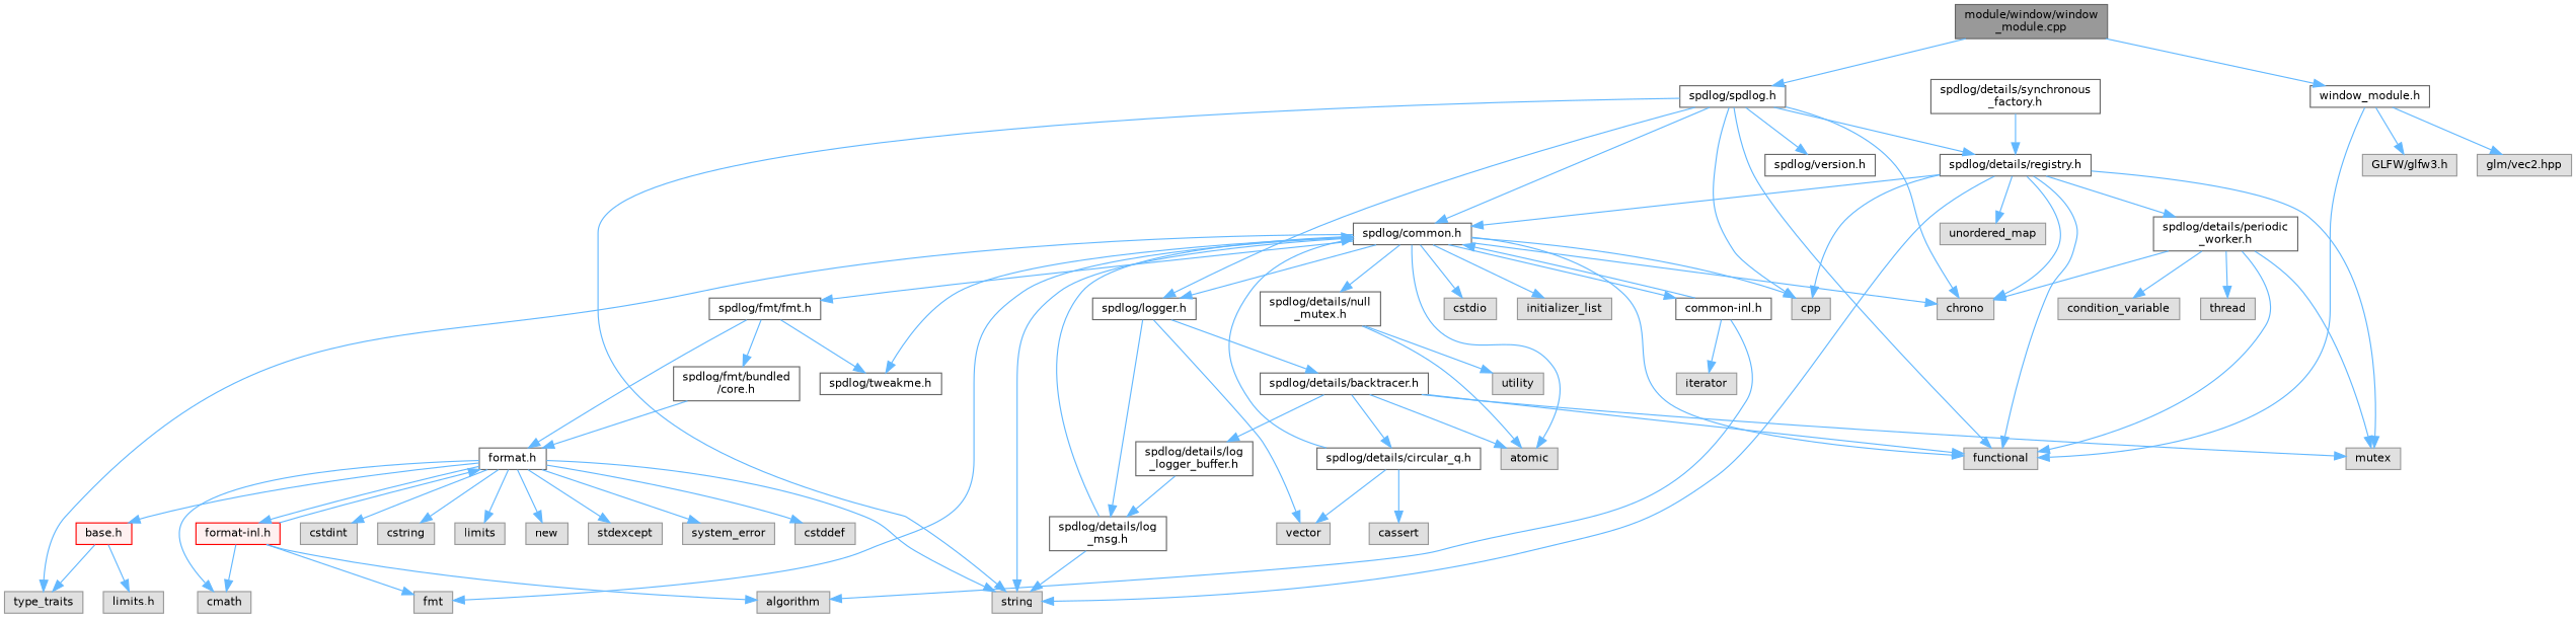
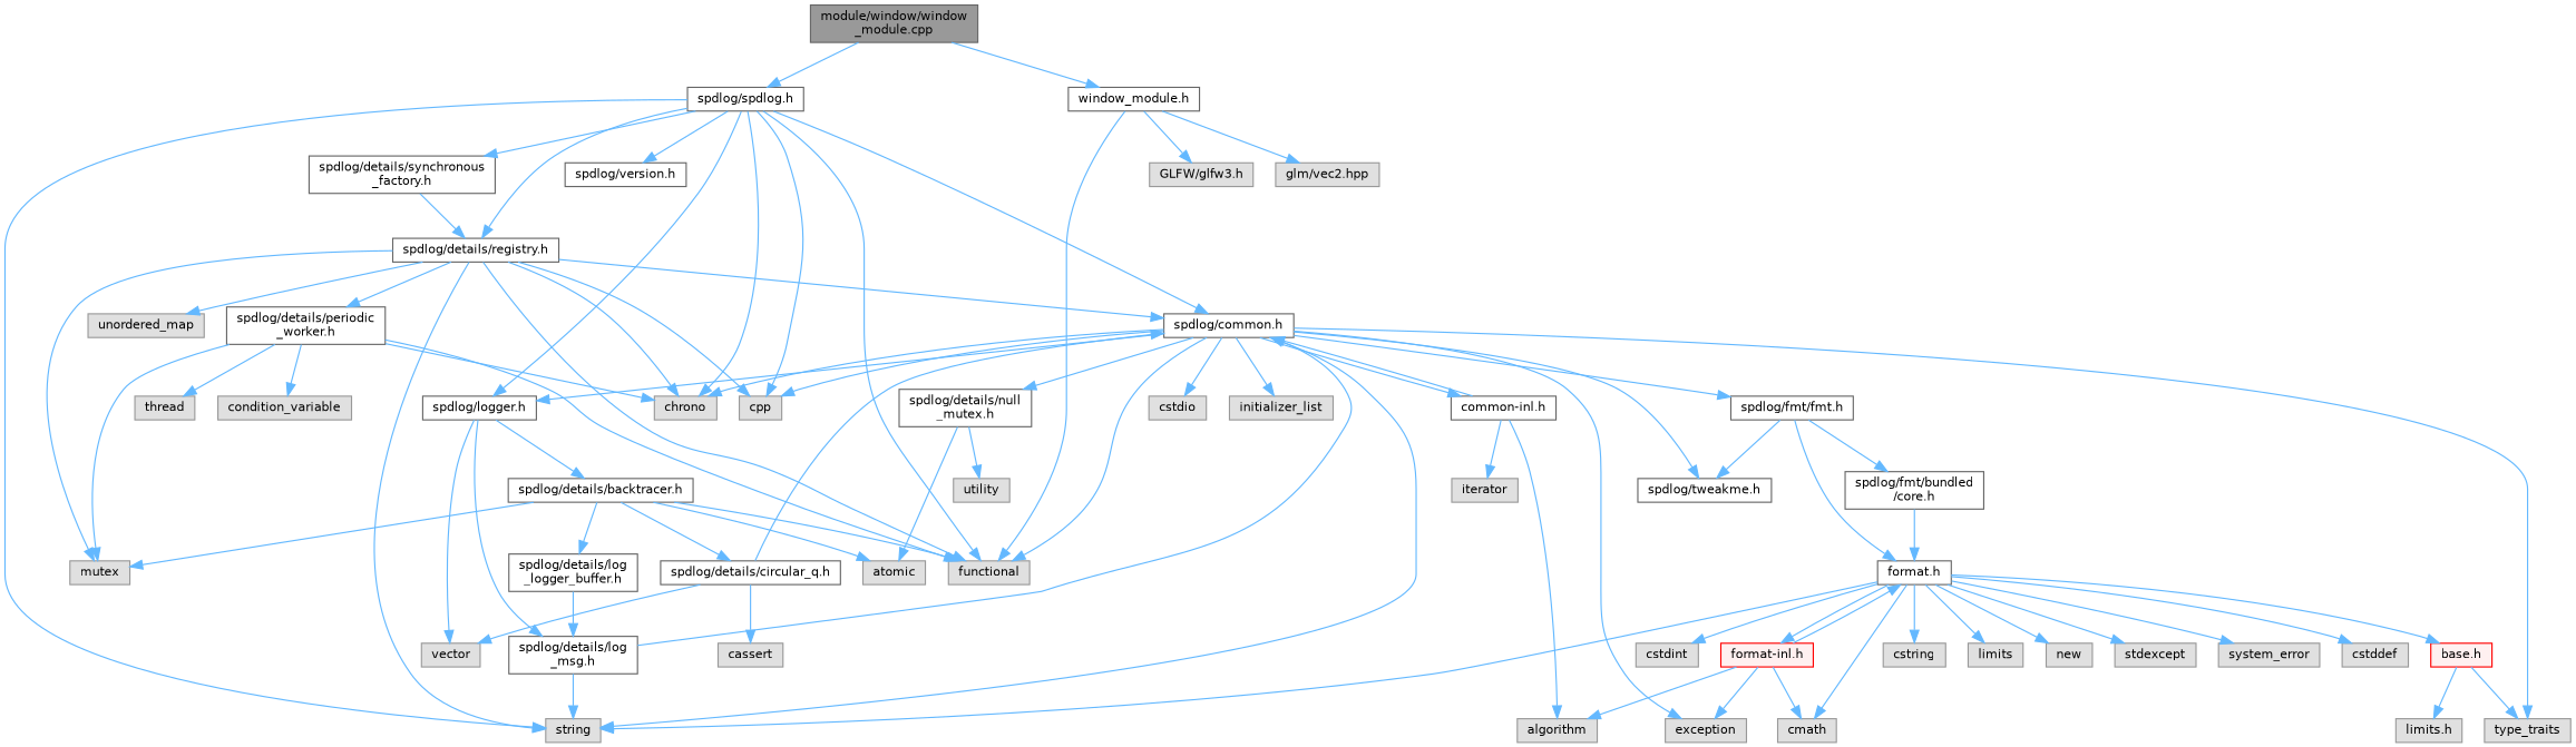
  digraph {
    node [color=grey60 fillcolor="#E0E0E0" fontname=Helvetica fontsize=10 shape=box style=filled]
    edge [color=steelblue1 fontname=Helvetica fontsize=10 labelfontname=Helvetica labelfontsize=10 style=solid]
    n1 [color=gray40 fillcolor=grey60 fontcolor=black height=0.2 label="module/window/window\l_module.cpp" width=0.4]
    n2 [color=grey40 fillcolor=white height=0.2 label="window_module.h" width=0.4]
    n3 [color=grey40 fillcolor=white height=0.2 label="spdlog/spdlog.h" width=0.4]
    n4 [height=0.2 label=functional width=0.4]
    n5 [height=0.2 label="GLFW/glfw3.h" width=0.4]
    n6 [height=0.2 label="glm/vec2.hpp" width=0.4]
    n7 [color=grey40 fillcolor=white height=0.2 label="spdlog/common.h" width=0.4]
    n8 [height=0.2 label=chrono width=0.4]
    n9 [height=0.2 label=cpp width=0.4]
    n10 [height=0.2 label=string width=0.4]
    n11 [color=grey40 fillcolor=white height=0.2 label="spdlog/details/registry.h" width=0.4]
    n12 [color=grey40 fillcolor=white height=0.2 label="spdlog/details/synchronous\l_factory.h" width=0.4]
    n13 [color=grey40 fillcolor=white height=0.2 label="spdlog/logger.h" width=0.4]
    n14 [color=grey40 fillcolor=white height=0.2 label="spdlog/version.h" width=0.4]
    n15 [color=grey40 fillcolor=white height=0.2 label="spdlog/details/null\l_mutex.h" width=0.4]
    n16 [height=0.2 label=atomic width=0.4]
    n17 [color=grey40 fillcolor=white height=0.2 label="spdlog/tweakme.h" width=0.4]
    n18 [height=0.2 label=cstdio width=0.4]
-   n19 [height=0.2 label=fmt width=0.4]
+   n19 [height=0.2 label=exception width=0.4]
    n20 [height=0.2 label=initializer_list width=0.4]
    n21 [height=0.2 label=type_traits width=0.4]
    n22 [color=grey40 fillcolor=white height=0.2 label="spdlog/fmt/fmt.h" width=0.4]
    n23 [color=grey40 fillcolor=white height=0.2 label="common-inl.h" width=0.4]
    n24 [color=grey40 fillcolor=white height=0.2 label="spdlog/details/periodic\l_worker.h" width=0.4]
    n25 [height=0.2 label=mutex width=0.4]
    n26 [height=0.2 label=unordered_map width=0.4]
    n27 [color=grey40 fillcolor=white height=0.2 label="spdlog/details/backtracer.h" width=0.4]
    n28 [height=0.2 label=vector width=0.4]
    n29 [color=grey40 fillcolor=white height=0.2 label="spdlog/details/log\l_msg.h" width=0.4]
    n30 [height=0.2 label=utility width=0.4]
    n31 [color=grey40 fillcolor=white height=0.2 label="spdlog/fmt/bundled\l/core.h" width=0.4]
    n32 [color=grey40 fillcolor=white height=0.2 label="format.h" width=0.4]
    n33 [height=0.2 label=algorithm width=0.4]
    n34 [height=0.2 label=iterator width=0.4]
    n35 [color=red fillcolor="#FFF0F0" height=0.2 label="base.h" width=0.4]
    n36 [height=0.2 label=cmath width=0.4]
    n37 [height=0.2 label=cstddef width=0.4]
    n38 [height=0.2 label=cstdint width=0.4]
    n39 [height=0.2 label=cstring width=0.4]
    n40 [height=0.2 label=limits width=0.4]
    n41 [height=0.2 label=new width=0.4]
    n42 [height=0.2 label=stdexcept width=0.4]
    n43 [height=0.2 label=system_error width=0.4]
    n44 [color=red fillcolor="#FFF0F0" height=0.2 label="format-inl.h" width=0.4]
    n45 [height=0.2 label="limits.h" width=0.4]
    n46 [height=0.2 label=condition_variable width=0.4]
    n47 [height=0.2 label=thread width=0.4]
    n48 [color=grey40 fillcolor=white height=0.2 label="spdlog/details/circular_q.h" width=0.4]
    n49 [color=grey40 fillcolor=white height=0.2 label="spdlog/details/log\l_logger_buffer.h" width=0.4]
    n50 [height=0.2 label=cassert width=0.4]
    n1 -> n2
    n1 -> n3
    n2 -> n4
    n2 -> n5
    n2 -> n6
    n3 -> n4
    n3 -> n7
    n3 -> n8
    n3 -> n9
    n3 -> n10
    n3 -> n11
+   n3 -> n12
    n3 -> n13
    n3 -> n14
    n7 -> n4
    n7 -> n8
    n7 -> n9
    n7 -> n10
    n7 -> n13
    n7 -> n15
-   n7 -> n16
    n7 -> n17
    n7 -> n18
    n7 -> n19
    n7 -> n20
    n7 -> n21
    n7 -> n22
    n7 -> n23
    n11 -> n4
    n11 -> n7
    n11 -> n8
    n11 -> n9
    n11 -> n10
    n11 -> n24
    n11 -> n25
    n11 -> n26
    n12 -> n11
    n13 -> n27
    n13 -> n28
    n13 -> n29
    n15 -> n16
    n15 -> n30
    n22 -> n17
    n22 -> n31
    n22 -> n32
    n23 -> n7
    n23 -> n33
    n23 -> n34
    n24 -> n4
    n24 -> n8
    n24 -> n25
    n24 -> n46
    n24 -> n47
    n27 -> n4
    n27 -> n16
    n27 -> n25
    n27 -> n48
    n27 -> n49
    n29 -> n7
    n29 -> n10
    n31 -> n32
    n32 -> n10
    n32 -> n35
    n32 -> n36
    n32 -> n37
    n32 -> n38
    n32 -> n39
    n32 -> n40
    n32 -> n41
    n32 -> n42
    n32 -> n43
    n32 -> n44
    n35 -> n21
    n35 -> n45
    n44 -> n19
    n44 -> n32
    n44 -> n33
    n44 -> n36
    n48 -> n7
    n48 -> n28
    n48 -> n50
    n49 -> n29
  }
